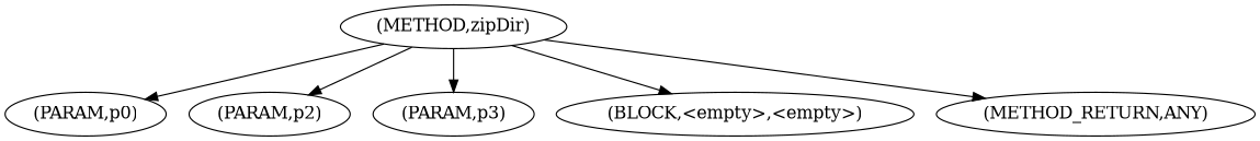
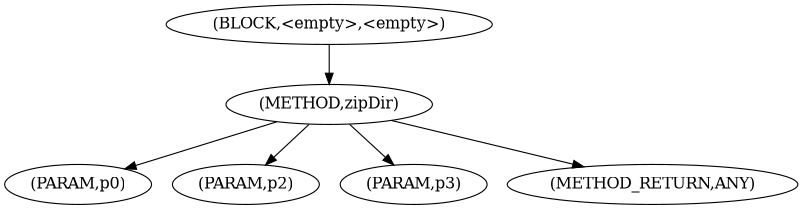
  digraph {
    n1 [label=<(METHOD,zipDir)>]
    n2 [label=<(PARAM,p0)>]
    n3 [label=<(PARAM,p2)>]
    n4 [label=<(PARAM,p3)>]
    n5 [label=<(BLOCK,&lt;empty&gt;,&lt;empty&gt;)>]
    n6 [label=<(METHOD_RETURN,ANY)>]
    n1 -> n2
    n1 -> n3
    n1 -> n4
-   n1 -> n5
+   n5 -> n1
    n1 -> n6
  }
